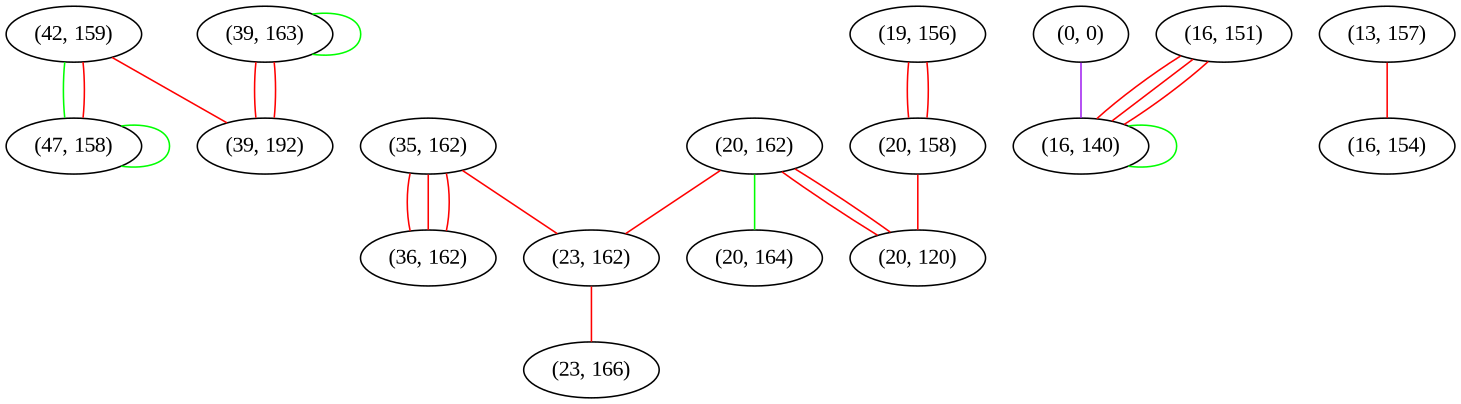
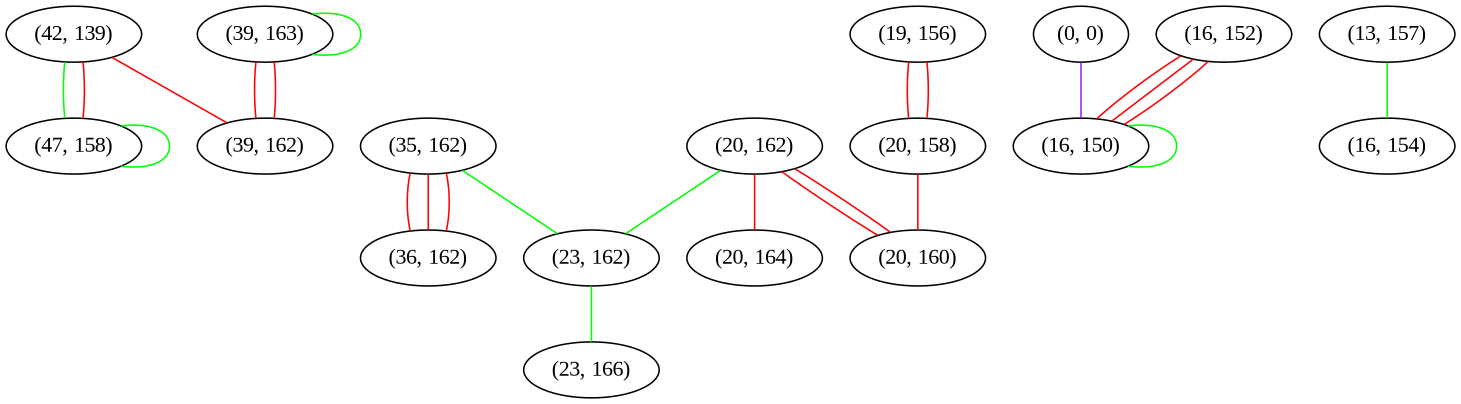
  graph {
    fontname="Liberation Serif"
    node [fontname="Liberation Serif"]
    edge [color=red fontname="Liberation Serif" weight=1]
-   "(42, 159)"
+   "(42, 159)" [label="(42, 139)"]
    "(47, 158)"
-   "(39, 162)" [label="(39, 192)"]
+   "(39, 162)"
    "(39, 163)"
    "(35, 162)"
    "(36, 162)"
    "(23, 162)"
    "(23, 166)"
    "(0, 0)"
-   "(16, 150)" [label="(16, 140)"]
+   "(16, 150)"
    "(19, 156)"
    "(20, 158)"
-   "(20, 160)" [label="(20, 120)"]
+   "(20, 160)"
    "(20, 162)"
    "(20, 164)"
-   "(16, 151)"
+   "(16, 151)" [label="(16, 152)"]
    "(13, 157)"
    "(16, 154)"
    "(42, 159)" -- "(47, 158)" [color=green weight=2]
    "(42, 159)" -- "(47, 158)"
    "(42, 159)" -- "(39, 162)"
    "(47, 158)" -- "(47, 158)" [color=green weight=2]
    "(39, 163)" -- "(39, 162)"
    "(39, 163)" -- "(39, 162)"
    "(39, 163)" -- "(39, 163)" [color=green weight=2]
    "(35, 162)" -- "(36, 162)"
    "(35, 162)" -- "(36, 162)"
    "(35, 162)" -- "(36, 162)"
-   "(35, 162)" -- "(23, 162)"
-   "(23, 162)" -- "(23, 166)"
+   "(35, 162)" -- "(23, 162)" [color=green]
+   "(23, 162)" -- "(23, 166)" [color=green]
    "(0, 0)" -- "(16, 150)" [color=purple weight=4]
    "(16, 150)" -- "(16, 150)" [color=green weight=2]
    "(19, 156)" -- "(20, 158)"
    "(19, 156)" -- "(20, 158)"
    "(20, 158)" -- "(20, 160)"
-   "(20, 162)" -- "(23, 162)"
+   "(20, 162)" -- "(23, 162)" [color=green]
    "(20, 162)" -- "(20, 160)"
    "(20, 162)" -- "(20, 160)"
-   "(20, 162)" -- "(20, 164)" [color=green]
+   "(20, 162)" -- "(20, 164)"
    "(16, 151)" -- "(16, 150)"
    "(16, 151)" -- "(16, 150)"
    "(16, 151)" -- "(16, 150)"
-   "(13, 157)" -- "(16, 154)"
+   "(13, 157)" -- "(16, 154)" [color=green]
  }
